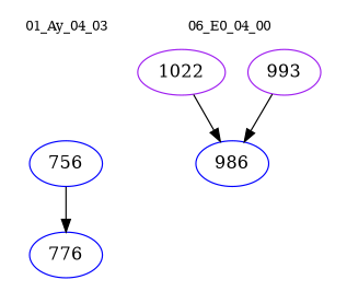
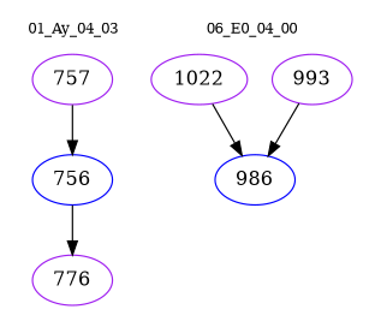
  digraph {
    node [color=purple]
    edge [color=black]
+   n1 [label=757]
    n2 [color=blue label=756]
-   n3 [color=blue label=776]
+   n3 [label=776]
    n4 [label=993]
    n5 [color=blue label=986]
    n6 [label=1022]
    subgraph cluster_1 {
      color=white
      fontsize=10
      label="01_Ay_04_03"
+     n1
      n2
      n3
    }
    subgraph cluster_2 {
      color=white
      fontsize=10
      label="06_E0_04_00"
      n4
      n5
      n6
    }
+   n1 -> n2
    n2 -> n3
    n4 -> n5
    n6 -> n5
  }
